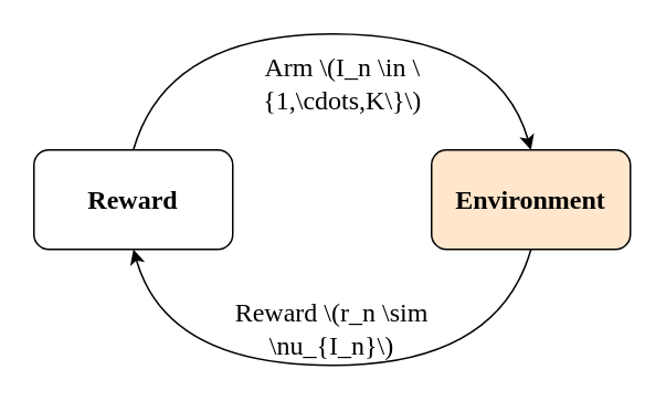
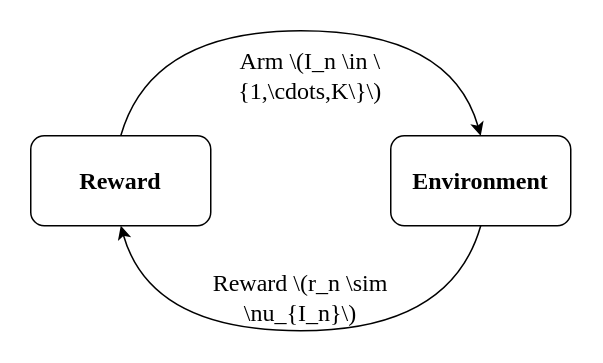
  <mxCell id="0" />
  <mxCell id="1" parent="0" />
  <mxCell id="2" value="&lt;b&gt;&lt;font face=&quot;Times New Roman&quot; style=&quot;font-size: 16px&quot;&gt;Reward&lt;/font&gt;&lt;/b&gt;" style="rounded=1;whiteSpace=wrap;html=1;" parent="1" vertex="1"><mxGeometry x="20" y="90" width="120" height="60" as="geometry" /></mxCell>
- <mxCell id="3" value="&lt;b&gt;&lt;font face=&quot;Times New Roman&quot; style=&quot;font-size: 16px&quot;&gt;Environment&lt;/font&gt;&lt;/b&gt;" style="rounded=1;whiteSpace=wrap;html=1;fillColor=#ffe6cc;" parent="1" vertex="1"><mxGeometry x="260" y="90" width="120" height="60" as="geometry" /></mxCell>
+ <mxCell id="3" value="&lt;b&gt;&lt;font face=&quot;Times New Roman&quot; style=&quot;font-size: 16px&quot;&gt;Environment&lt;/font&gt;&lt;/b&gt;" style="rounded=1;whiteSpace=wrap;html=1;" parent="1" vertex="1"><mxGeometry x="260" y="90" width="120" height="60" as="geometry" /></mxCell>
  <mxCell id="4" value="" style="curved=1;endArrow=classic;html=1;exitX=0.5;exitY=0;exitDx=0;exitDy=0;entryX=0.5;entryY=0;entryDx=0;entryDy=0;" parent="1" source="2" target="3" edge="1"><mxGeometry width="50" height="50" relative="1" as="geometry"><mxPoint x="240" y="140" as="sourcePoint" /><mxPoint x="290" y="90" as="targetPoint" /><Array as="points"><mxPoint x="100" y="20" /><mxPoint x="300" y="20" /></Array></mxGeometry></mxCell>
  <mxCell id="5" value="" style="curved=1;endArrow=classic;html=1;entryX=0.5;entryY=1;entryDx=0;entryDy=0;exitX=0.5;exitY=1;exitDx=0;exitDy=0;" parent="1" source="3" target="2" edge="1"><mxGeometry width="50" height="50" relative="1" as="geometry"><mxPoint x="320" y="170" as="sourcePoint" /><mxPoint x="60" y="170" as="targetPoint" /><Array as="points"><mxPoint x="300" y="220" /><mxPoint x="100" y="220" /></Array></mxGeometry></mxCell>
  <mxCell id="6" value="&lt;font face=&quot;Times New Roman&quot;&gt;Arm \(I_n \in \{1,\cdots,K\}\)&lt;/font&gt;" style="text;html=1;strokeColor=none;fillColor=none;align=center;verticalAlign=middle;whiteSpace=wrap;rounded=0;fontSize=16;" parent="1" vertex="1"><mxGeometry x="120" y="40" width="172.5" height="20" as="geometry" /></mxCell>
  <mxCell id="7" value="&lt;font face=&quot;Times New Roman&quot; style=&quot;font-size: 16px&quot;&gt;Reward \(r_n \sim \nu_{I_n}\)&lt;/font&gt;&lt;font face=&quot;Times New Roman&quot; style=&quot;font-size: 16px&quot;&gt;&lt;sub&gt;&lt;br&gt;&lt;/sub&gt;&lt;/font&gt;" style="text;html=1;strokeColor=none;fillColor=none;align=center;verticalAlign=middle;whiteSpace=wrap;rounded=0;fontSize=16;" parent="1" vertex="1"><mxGeometry x="130" y="190" width="140" height="20" as="geometry" /></mxCell>
